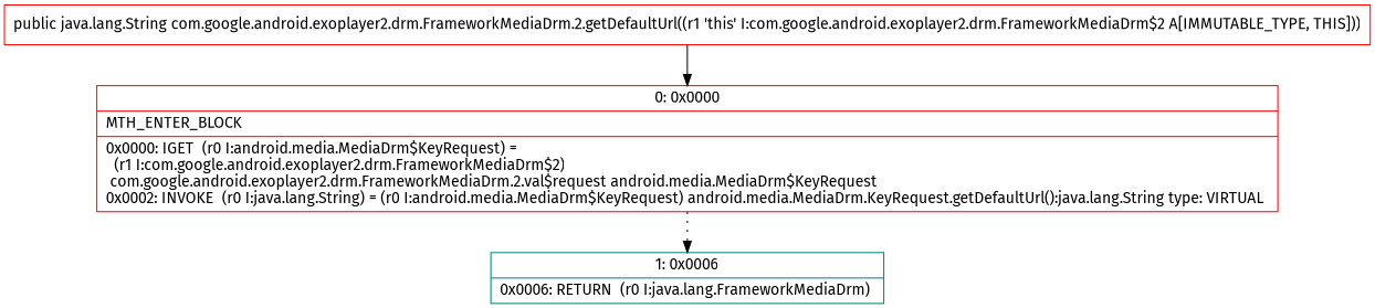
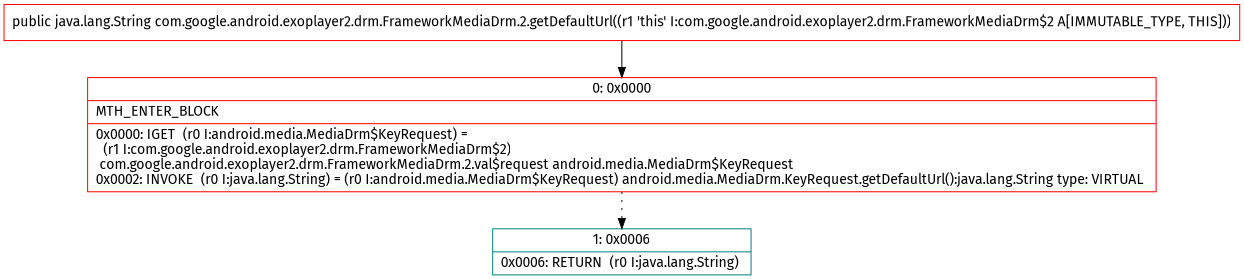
  digraph {
    fontname="Fira Sans"
    node [shape=record color=red fontname="Fira Sans"]
    edge [color=black fontname="Fira Sans"]
    n1 [label="{0\:\ 0x0000|MTH_ENTER_BLOCK\l|0x0000: IGET  (r0 I:android.media.MediaDrm$KeyRequest) = \l  (r1 I:com.google.android.exoplayer2.drm.FrameworkMediaDrm$2)\l com.google.android.exoplayer2.drm.FrameworkMediaDrm.2.val$request android.media.MediaDrm$KeyRequest \l0x0002: INVOKE  (r0 I:java.lang.String) = (r0 I:android.media.MediaDrm$KeyRequest) android.media.MediaDrm.KeyRequest.getDefaultUrl():java.lang.String type: VIRTUAL \l}"]
-   n2 [label="{1\:\ 0x0006|0x0006: RETURN  (r0 I:java.lang.FrameworkMediaDrm) \l}" color=teal]
+   n2 [label="{1\:\ 0x0006|0x0006: RETURN  (r0 I:java.lang.String) \l}" color=teal]
    n3 [label="{public java.lang.String com.google.android.exoplayer2.drm.FrameworkMediaDrm.2.getDefaultUrl((r1 'this' I:com.google.android.exoplayer2.drm.FrameworkMediaDrm$2 A[IMMUTABLE_TYPE, THIS])) }"]
    n1 -> n2 [style=dotted]
    n3 -> n1 [style=solid]
  }
